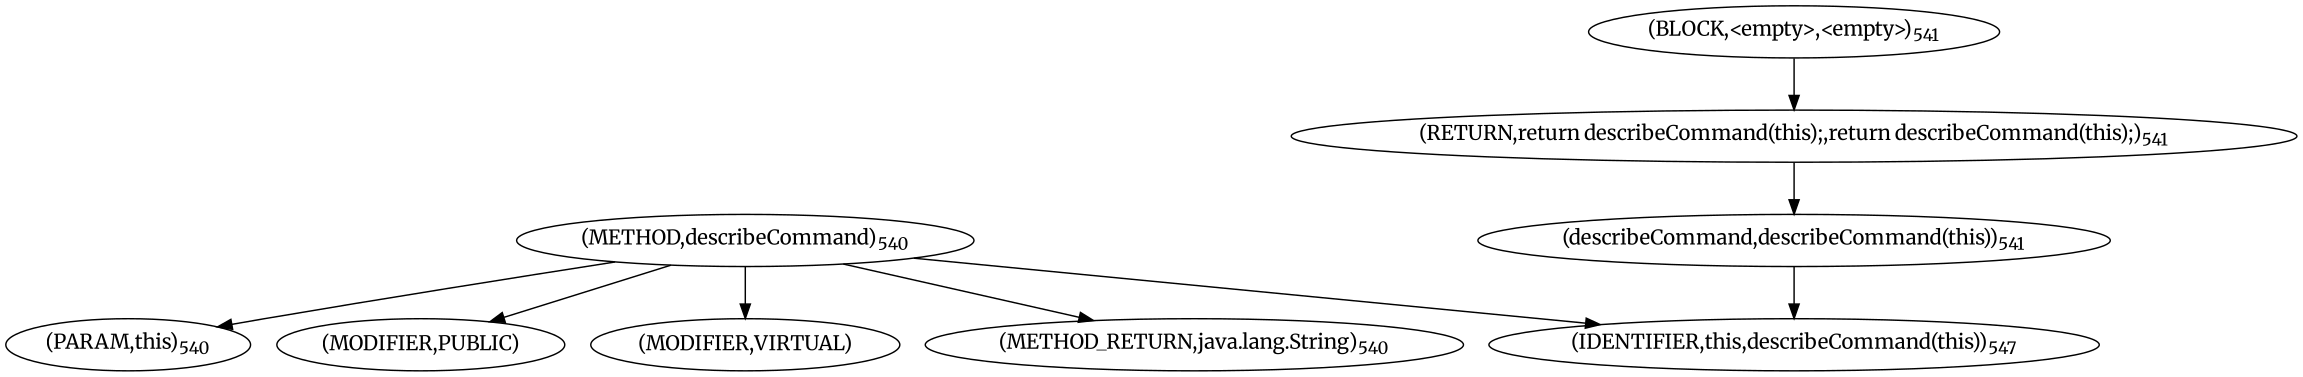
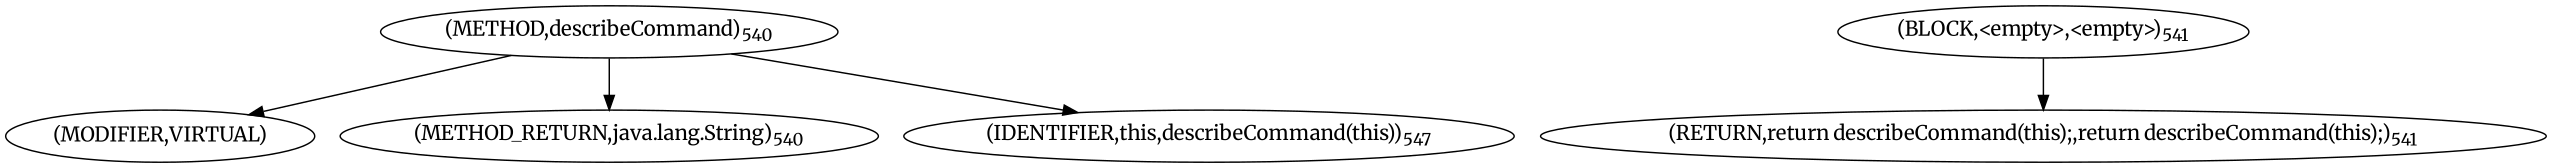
  digraph {
    fontname=Merriweather
    node [fontname=Merriweather]
    edge [fontname=Merriweather]
    n1 [label=<(METHOD,describeCommand)<SUB>540</SUB>>]
-   n2 [label=<(PARAM,this)<SUB>540</SUB>>]
-   n3 [label=<(MODIFIER,PUBLIC)>]
    n4 [label=<(MODIFIER,VIRTUAL)>]
    n5 [label=<(METHOD_RETURN,java.lang.String)<SUB>540</SUB>>]
    n6 [label=<(IDENTIFIER,this,describeCommand(this))<SUB>547</SUB>>]
    n7 [label=<(BLOCK,&lt;empty&gt;,&lt;empty&gt;)<SUB>541</SUB>>]
    n8 [label=<(RETURN,return describeCommand(this);,return describeCommand(this);)<SUB>541</SUB>>]
-   n9 [label=<(describeCommand,describeCommand(this))<SUB>541</SUB>>]
-   n1 -> n2
-   n1 -> n3
    n1 -> n4
    n1 -> n5
    n1 -> n6
    n7 -> n8
-   n8 -> n9
-   n9 -> n6
  }
